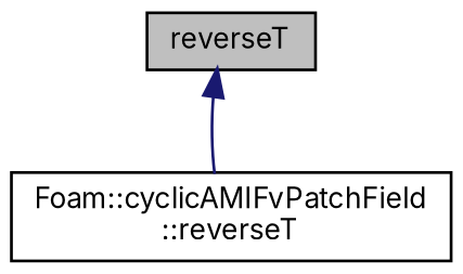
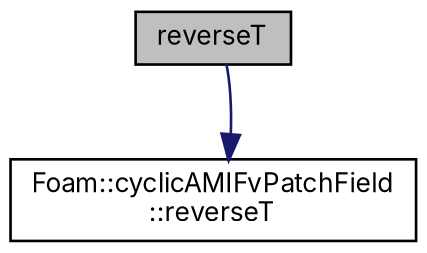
  digraph {
    rankdir=TB
    fontname=Inter
    node [color=black fontname=Inter fontsize=10 shape=record]
    n1 [fillcolor=grey75 fontcolor=black height=0.2 label=reverseT style=filled width=0.4]
    n2 [height=0.2 label="Foam::cyclicAMIFvPatchField\l::reverseT" width=0.4]
-   n1 -> n2 [color=midnightblue dir=back fontname=Inter fontsize=10 labelfontname=Helvetica labelfontsize=10 style=solid]
+   n2 -> n1 [color=midnightblue dir=back fontname=Inter fontsize=10 labelfontname=Helvetica labelfontsize=10 style=solid]
  }
